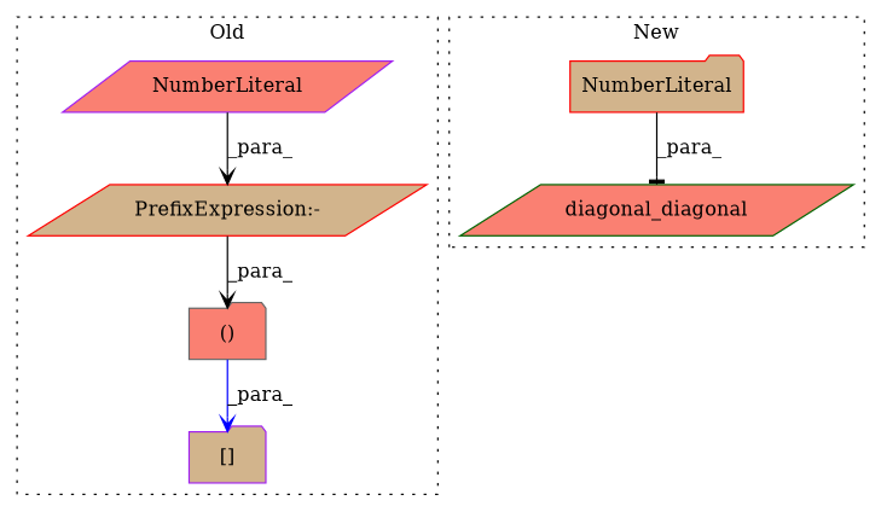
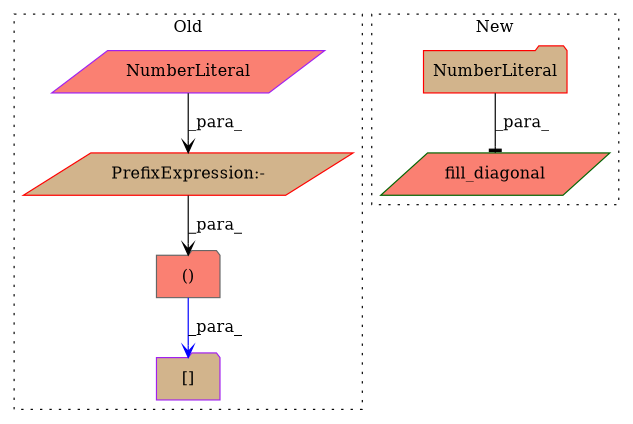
  digraph {
    node [a=34 l=1 shape=folder style=filled fillcolor=salmon color=purple]
    edge [color=black arrowhead=vee]
    n1 [a=106 l=83 label="()" s=1071 color=gray40]
    n2 [a=2 l="24,2" label="[]" s="1047,1154" fillcolor=tan]
    n3 [a=38 label="PrefixExpression:-" s=1102 shape=parallelogram fillcolor=tan color=red]
    n4 [label=NumberLiteral s=1103 shape=parallelogram]
-   n5 [a=32 l="14,1" label=diagonal_diagonal s="1053,1087" shape=parallelogram color=darkgreen]
+   n5 [a=32 l="14,1" label=fill_diagonal s="1053,1087" shape=parallelogram color=darkgreen]
    n6 [label=NumberLiteral s=1086 fillcolor=tan color=red]
    subgraph cluster_1 {
      label=Old
      style=dotted
      n1
      n2
      n3
      n4
    }
    subgraph cluster_2 {
      label=New
      style=dotted
      n5
      n6
    }
    n1 -> n2 [label=_para_ color=blue]
    n3 -> n1 [label=_para_]
    n4 -> n3 [label=_para_]
    n6 -> n5 [label=_para_ arrowhead=tee]
  }
